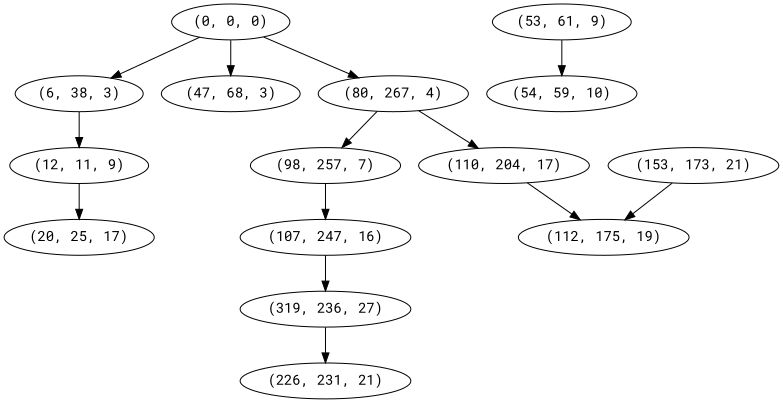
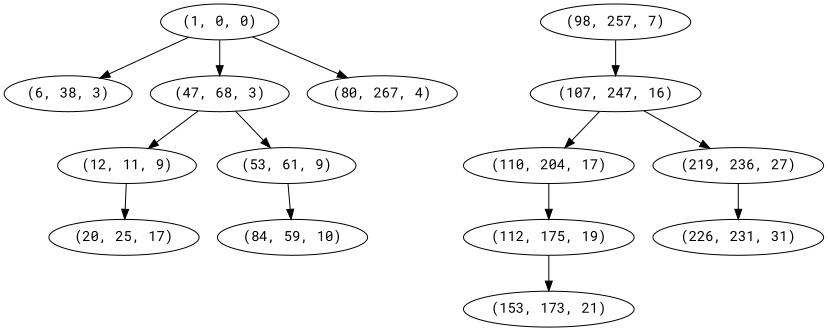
  digraph {
    fontname="Roboto Mono"
    node [fontname="Roboto Mono"]
    edge [fontname="Roboto Mono"]
-   "(0, 0, 0)"
+   "(0, 0, 0)" [label="(1, 0, 0)"]
    "(6, 38, 3)"
    "(47, 68, 3)"
    "(80, 267, 4)"
    n5 [label="(12, 11, 9)"]
    "(53, 61, 9)"
    "(98, 257, 7)"
    n8 [label="(20, 25, 17)"]
-   "(54, 59, 10)"
+   "(54, 59, 10)" [label="(84, 59, 10)"]
    "(107, 247, 16)"
    "(110, 204, 17)"
-   "(219, 236, 27)" [label="(319, 236, 27)"]
+   "(219, 236, 27)"
    "(112, 175, 19)"
-   "(226, 231, 31)" [label="(226, 231, 21)"]
+   "(226, 231, 31)"
    "(153, 173, 21)"
    "(0, 0, 0)" -> "(6, 38, 3)"
    "(0, 0, 0)" -> "(47, 68, 3)"
    "(0, 0, 0)" -> "(80, 267, 4)"
-   "(6, 38, 3)" -> n5
-   "(80, 267, 4)" -> "(98, 257, 7)"
+   "(47, 68, 3)" -> n5
+   "(47, 68, 3)" -> "(53, 61, 9)"
    n5 -> n8
    "(53, 61, 9)" -> "(54, 59, 10)"
    "(98, 257, 7)" -> "(107, 247, 16)"
-   "(80, 267, 4)" -> "(110, 204, 17)"
+   "(107, 247, 16)" -> "(110, 204, 17)"
    "(107, 247, 16)" -> "(219, 236, 27)"
    "(110, 204, 17)" -> "(112, 175, 19)"
    "(219, 236, 27)" -> "(226, 231, 31)"
-   "(153, 173, 21)" -> "(112, 175, 19)"
+   "(112, 175, 19)" -> "(153, 173, 21)"
  }
